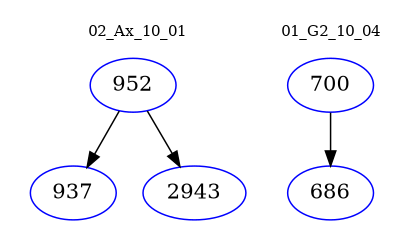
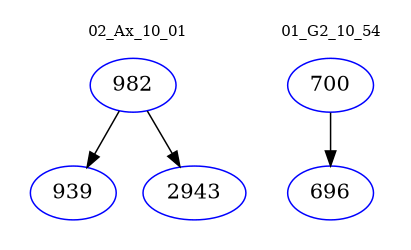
  digraph {
    node [color=blue]
    edge [color=black]
-   n1 [label=952]
-   n2 [label=937]
+   n1 [label=982]
+   n2 [label=939]
    n3 [label=2943]
    n4 [label=700]
-   n5 [label=686]
+   n5 [label=696]
    subgraph cluster_1 {
      color=white
      fontsize=10
      label="02_Ax_10_01"
      n1
      n2
      n3
    }
    subgraph cluster_2 {
      color=white
      fontsize=10
-     label="01_G2_10_04"
+     label="01_G2_10_54"
      n4
      n5
    }
    n1 -> n2
    n1 -> n3
    n4 -> n5
  }
